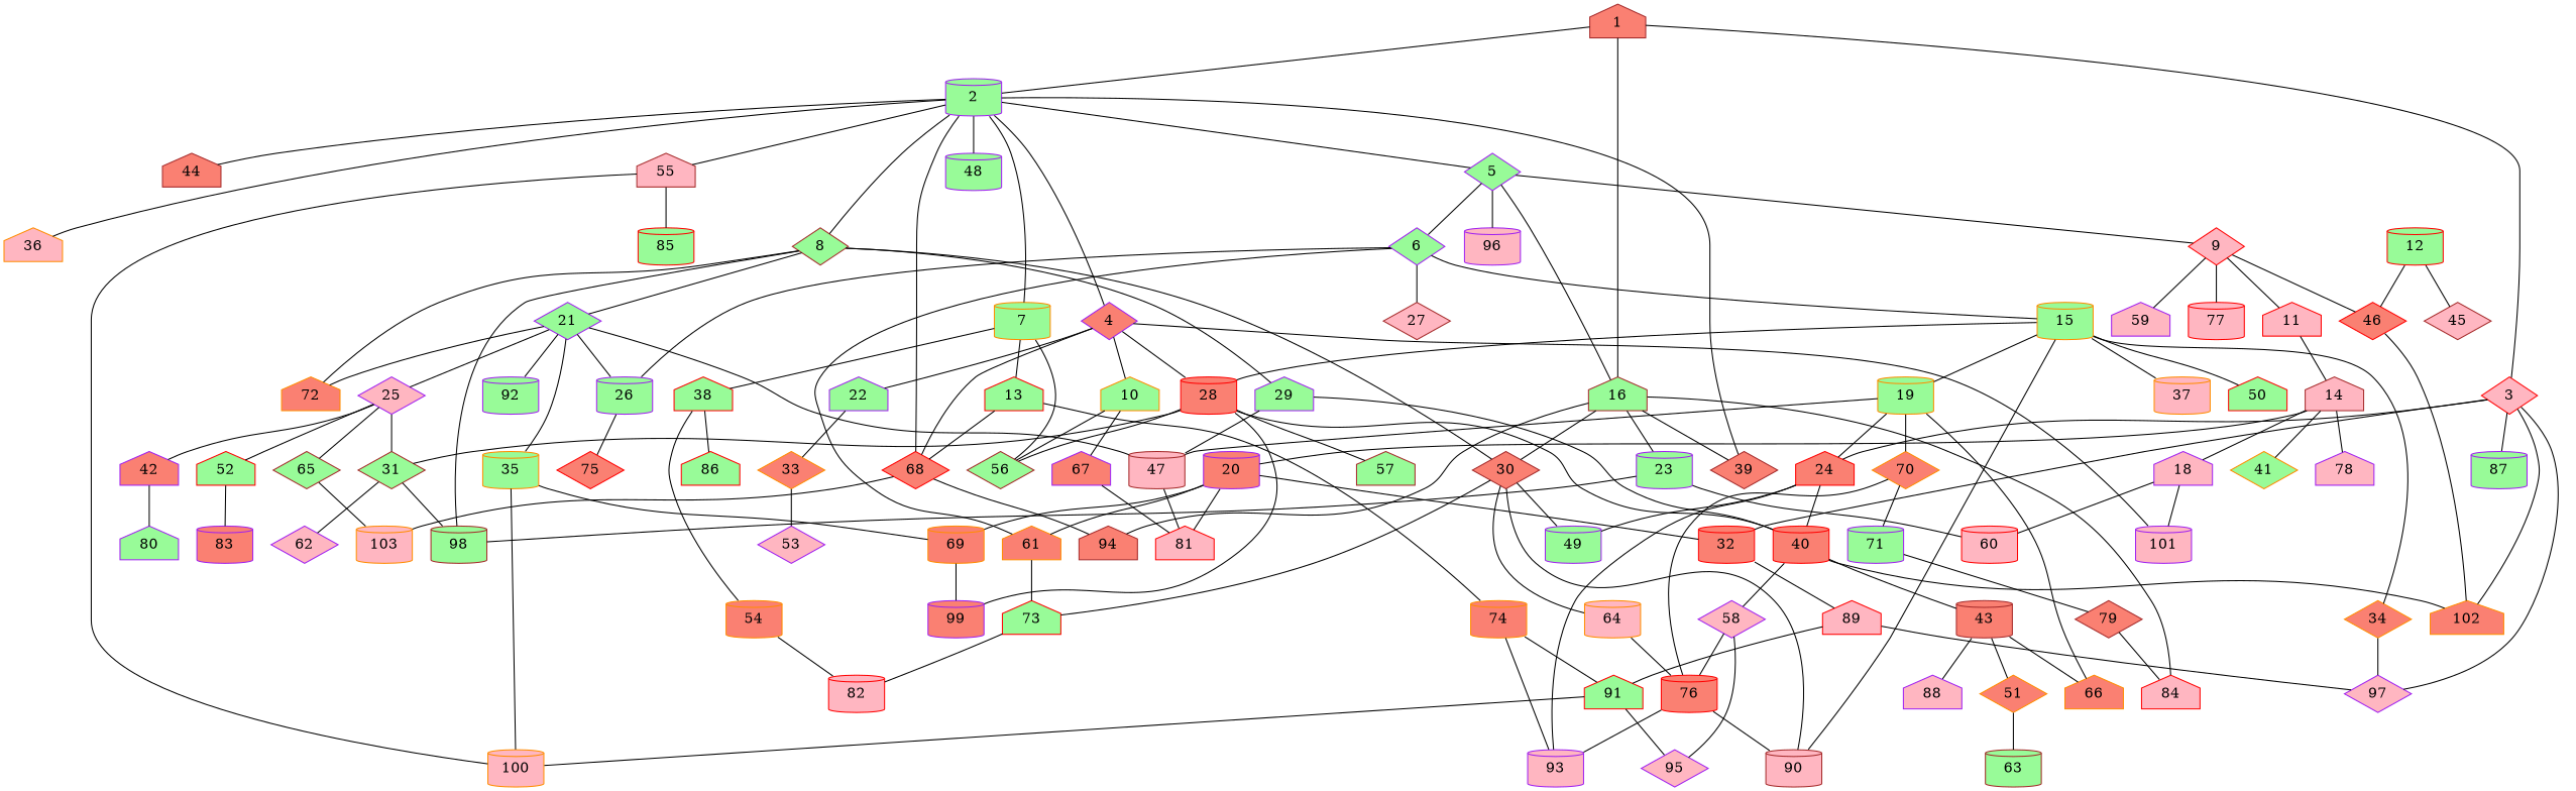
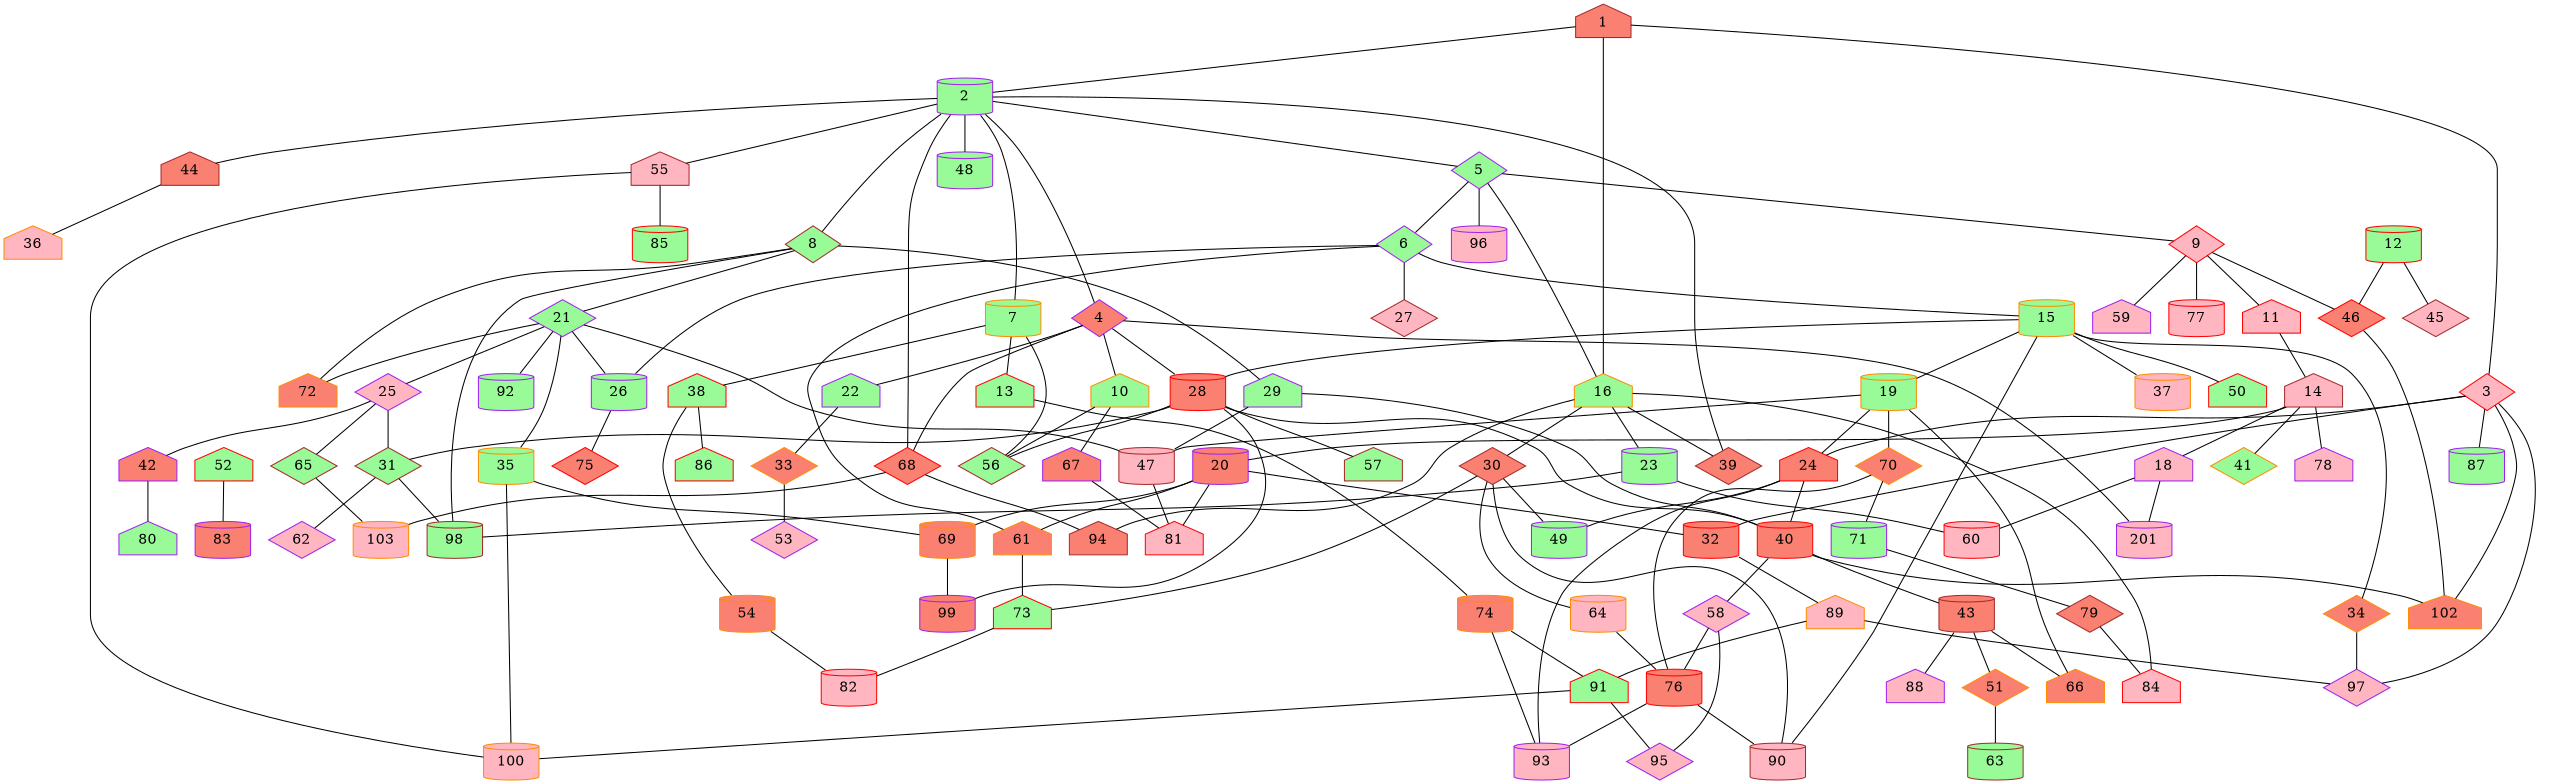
  graph {
    node [color=purple fillcolor=palegreen shape=cylinder style=filled]
    1 [color=brown fillcolor=salmon shape=house]
    2
    3 [color=red fillcolor=lightpink shape=diamond]
-   16 [color=brown shape=house]
+   16 [color=darkorange shape=house]
    4 [fillcolor=salmon shape=diamond]
    5 [shape=diamond]
    7 [color=darkorange]
    8 [color=brown shape=diamond]
    36 [color=darkorange fillcolor=lightpink shape=house]
    39 [color=brown fillcolor=salmon shape=diamond]
    44 [color=brown fillcolor=salmon shape=house]
    48
    55 [color=brown fillcolor=lightpink shape=house]
    68 [color=red fillcolor=salmon shape=diamond]
    24 [color=red fillcolor=salmon shape=house]
    32 [color=red fillcolor=salmon]
    87
    97 [fillcolor=lightpink shape=diamond]
    102 [color=darkorange fillcolor=salmon shape=house]
    30 [color=brown fillcolor=salmon shape=diamond]
    23
    84 [color=red fillcolor=lightpink shape=house]
    94 [color=brown fillcolor=salmon shape=house]
    10 [color=darkorange shape=house]
    22 [shape=house]
    28 [color=red fillcolor=salmon]
-   101 [fillcolor=lightpink]
+   101 [fillcolor=lightpink label=201]
    6 [shape=diamond]
    9 [color=red fillcolor=lightpink shape=diamond]
    96 [fillcolor=lightpink]
    13 [color=red shape=house]
    38 [color=red shape=house]
    56 [color=brown shape=diamond]
    21 [shape=diamond]
    29 [shape=house]
    72 [color=darkorange fillcolor=salmon shape=house]
    98 [color=brown]
    100 [color=darkorange fillcolor=lightpink]
    85 [color=red]
    103 [color=darkorange fillcolor=lightpink]
    40 [color=red fillcolor=salmon]
    49
    93 [fillcolor=lightpink]
-   89 [color=red fillcolor=lightpink shape=house]
+   89 [color=darkorange fillcolor=lightpink shape=house]
    67 [fillcolor=salmon shape=house]
    33 [color=darkorange fillcolor=salmon shape=diamond]
    31 [color=brown shape=diamond]
    57 [color=brown shape=house]
    99 [fillcolor=salmon]
    15 [color=darkorange]
    26
    27 [color=brown fillcolor=lightpink shape=diamond]
    61 [color=darkorange fillcolor=salmon shape=house]
    11 [color=red fillcolor=lightpink shape=house]
    46 [color=red fillcolor=salmon shape=diamond]
    59 [fillcolor=lightpink shape=house]
    77 [color=red fillcolor=lightpink]
    19 [color=darkorange]
    34 [color=darkorange fillcolor=salmon shape=diamond]
    37 [color=darkorange fillcolor=lightpink]
    50 [color=red shape=house]
    90 [color=brown fillcolor=lightpink]
    75 [color=red fillcolor=salmon shape=diamond]
    73 [color=red shape=house]
    74 [color=darkorange fillcolor=salmon]
    54 [color=darkorange fillcolor=salmon]
    86 [color=red shape=house]
    47 [color=brown fillcolor=lightpink]
    25 [fillcolor=lightpink shape=diamond]
    35 [color=darkorange]
    92
    64 [color=darkorange fillcolor=lightpink]
    14 [color=brown fillcolor=lightpink shape=house]
    81 [color=red fillcolor=lightpink shape=house]
    12 [color=red]
    45 [color=brown fillcolor=lightpink shape=diamond]
    18 [fillcolor=lightpink shape=house]
    20 [fillcolor=salmon]
    41 [color=darkorange shape=diamond]
    78 [fillcolor=lightpink shape=house]
    91 [color=red shape=house]
    60 [color=red fillcolor=lightpink]
    69 [color=darkorange fillcolor=salmon]
    66 [color=darkorange fillcolor=salmon shape=house]
    70 [color=darkorange fillcolor=salmon shape=diamond]
    76 [color=red fillcolor=salmon]
    71
    42 [fillcolor=salmon shape=house]
    52 [color=red shape=house]
    65 [color=brown shape=diamond]
    53 [fillcolor=lightpink shape=diamond]
    43 [color=brown fillcolor=salmon]
    58 [fillcolor=lightpink shape=diamond]
    62 [fillcolor=lightpink shape=diamond]
    80 [shape=house]
    83 [fillcolor=salmon]
    82 [color=red fillcolor=lightpink]
    51 [color=darkorange fillcolor=salmon shape=diamond]
    88 [fillcolor=lightpink shape=house]
    95 [fillcolor=lightpink shape=diamond]
    63 [color=brown]
    79 [color=brown fillcolor=salmon shape=diamond]
    1 -- 2
    1 -- 3
    1 -- 16
    2 -- 4
    2 -- 5
    2 -- 7
    2 -- 8
-   2 -- 36
+   44 -- 36
    2 -- 39
    2 -- 44
    2 -- 48
    2 -- 55
    2 -- 68
    3 -- 24
    3 -- 32
    3 -- 87
    3 -- 97
    3 -- 102
    16 -- 39
    16 -- 30
    16 -- 23
    16 -- 84
    16 -- 94
    4 -- 68
    4 -- 10
    4 -- 22
    4 -- 28
    4 -- 101
    5 -- 16
    5 -- 6
    5 -- 9
    5 -- 96
    7 -- 13
    7 -- 38
    7 -- 56
-   8 -- 30
    8 -- 21
    8 -- 29
    8 -- 72
    8 -- 98
    55 -- 100
    55 -- 85
    68 -- 94
    68 -- 103
    24 -- 40
    24 -- 49
    24 -- 93
    32 -- 89
    30 -- 49
    30 -- 90
    30 -- 73
    30 -- 64
    23 -- 98
    23 -- 60
    10 -- 56
    10 -- 67
    22 -- 33
    28 -- 56
    28 -- 40
    28 -- 31
    28 -- 57
    28 -- 99
    6 -- 15
    6 -- 26
    6 -- 27
    6 -- 61
    9 -- 11
    9 -- 46
    9 -- 59
    9 -- 77
-   13 -- 68
    13 -- 74
    38 -- 54
    38 -- 86
    21 -- 72
    21 -- 26
    21 -- 47
    21 -- 25
    21 -- 35
    21 -- 92
    29 -- 40
    29 -- 47
    40 -- 102
    40 -- 43
    40 -- 58
    89 -- 97
    89 -- 91
    67 -- 81
    33 -- 53
    31 -- 98
    31 -- 62
    15 -- 28
    15 -- 19
    15 -- 34
    15 -- 37
    15 -- 50
    15 -- 90
    26 -- 75
    61 -- 73
    11 -- 14
    46 -- 102
    19 -- 24
    19 -- 47
    19 -- 66
    19 -- 70
    34 -- 97
    73 -- 82
    74 -- 93
    74 -- 91
    54 -- 82
    47 -- 81
    25 -- 31
    25 -- 42
-   25 -- 52
    25 -- 65
    35 -- 100
    35 -- 69
    64 -- 76
    14 -- 18
    14 -- 20
    14 -- 41
    14 -- 78
    12 -- 46
    12 -- 45
    18 -- 101
    18 -- 60
    20 -- 32
    20 -- 61
    20 -- 81
    20 -- 69
    91 -- 100
    91 -- 95
    69 -- 99
    70 -- 76
    70 -- 71
    76 -- 93
    76 -- 90
    71 -- 79
    42 -- 80
    52 -- 83
    65 -- 103
    43 -- 66
    43 -- 51
    43 -- 88
    58 -- 76
    58 -- 95
    51 -- 63
    79 -- 84
  }
